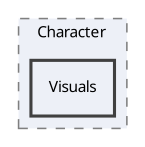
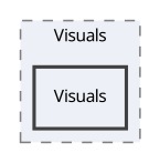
  digraph {
    compound=true
    n1 [color=grey25 fillcolor="#edf0f7" fontname=Calibrii fontsize=10 label=Visuals shape=box style="filled,bold,"]
    subgraph cluster_1 {
      bgcolor="#edf0f7"
      fontname=Calibrii
      fontsize=10
-     label=Character
+     label=Visuals
      pencolor=grey50
      style="filled,dashed,"
      n1
    }
  }
